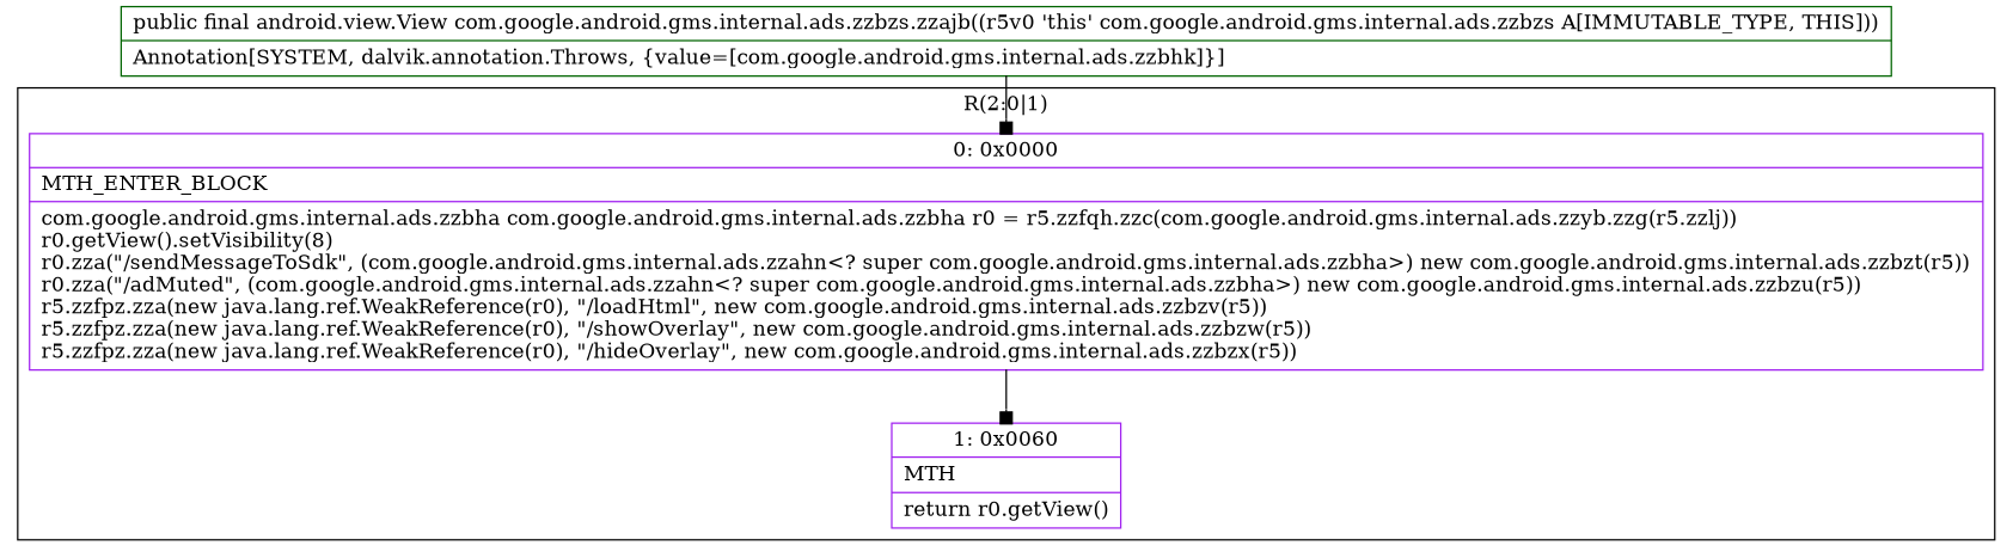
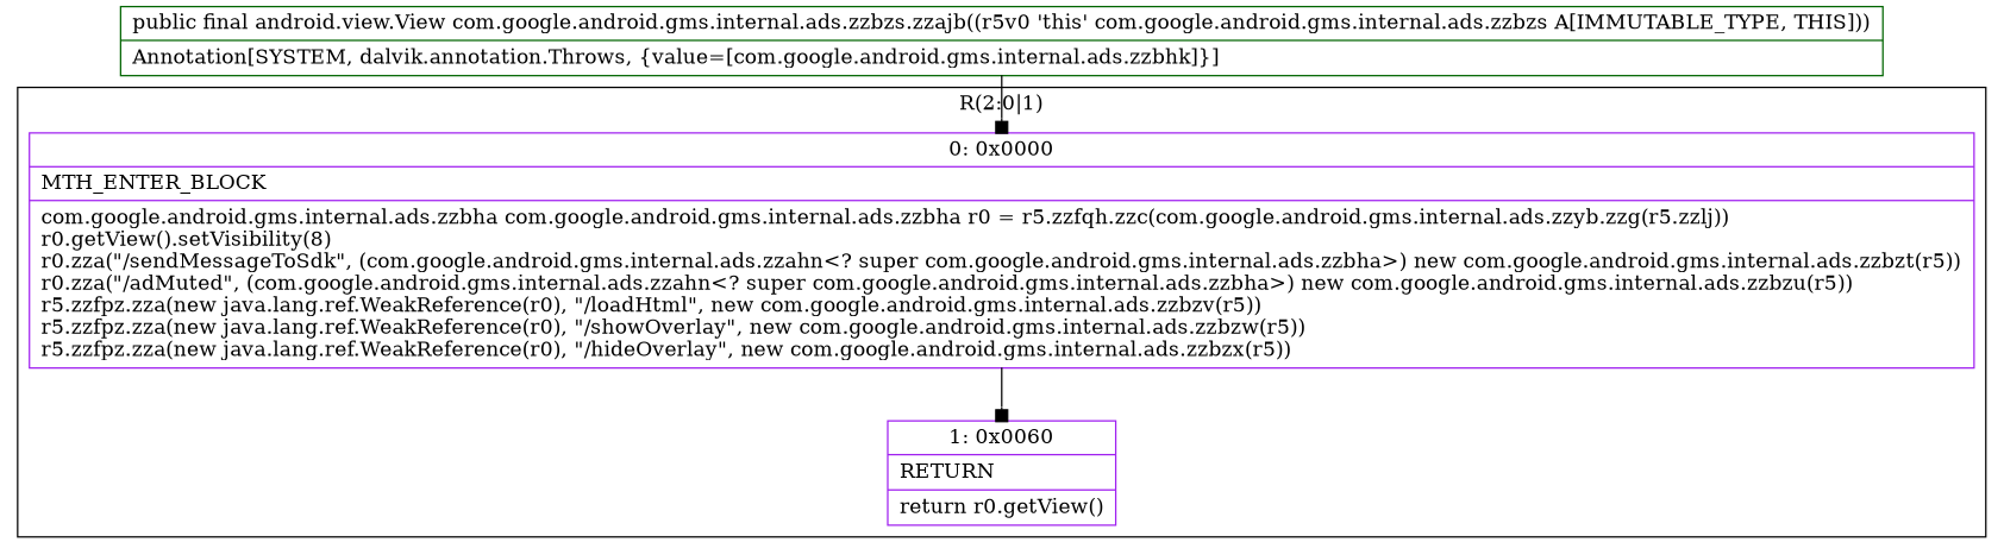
  digraph {
    node [color=purple shape=record]
    edge [arrowhead=box]
    n1 [label="{0\:\ 0x0000|MTH_ENTER_BLOCK\l|com.google.android.gms.internal.ads.zzbha com.google.android.gms.internal.ads.zzbha r0 = r5.zzfqh.zzc(com.google.android.gms.internal.ads.zzyb.zzg(r5.zzlj))\lr0.getView().setVisibility(8)\lr0.zza(\"\/sendMessageToSdk\", (com.google.android.gms.internal.ads.zzahn\<? super com.google.android.gms.internal.ads.zzbha\>) new com.google.android.gms.internal.ads.zzbzt(r5))\lr0.zza(\"\/adMuted\", (com.google.android.gms.internal.ads.zzahn\<? super com.google.android.gms.internal.ads.zzbha\>) new com.google.android.gms.internal.ads.zzbzu(r5))\lr5.zzfpz.zza(new java.lang.ref.WeakReference(r0), \"\/loadHtml\", new com.google.android.gms.internal.ads.zzbzv(r5))\lr5.zzfpz.zza(new java.lang.ref.WeakReference(r0), \"\/showOverlay\", new com.google.android.gms.internal.ads.zzbzw(r5))\lr5.zzfpz.zza(new java.lang.ref.WeakReference(r0), \"\/hideOverlay\", new com.google.android.gms.internal.ads.zzbzx(r5))\l}"]
-   n2 [label="{1\:\ 0x0060|MTH\l|return r0.getView()\l}"]
+   n2 [label="{1\:\ 0x0060|RETURN\l|return r0.getView()\l}"]
    n3 [label="{public final android.view.View com.google.android.gms.internal.ads.zzbzs.zzajb((r5v0 'this' com.google.android.gms.internal.ads.zzbzs A[IMMUTABLE_TYPE, THIS]))  | Annotation[SYSTEM, dalvik.annotation.Throws, \{value=[com.google.android.gms.internal.ads.zzbhk]\}]\l}" color=darkgreen]
    subgraph cluster_1 {
      label="R(2:0|1)"
      n1
      n2
    }
    n1 -> n2
    n3 -> n1
  }
